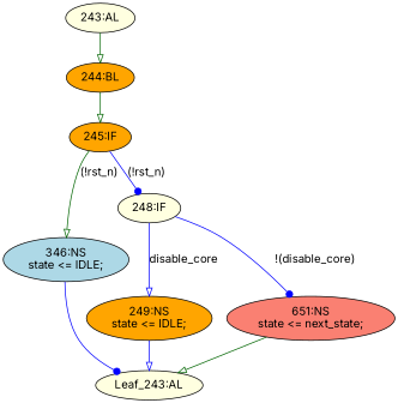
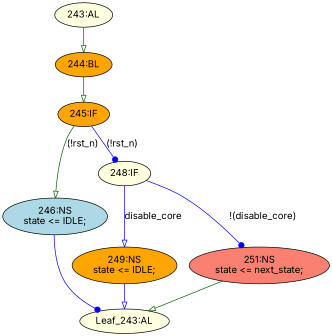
  strict digraph {
    fontname=Inter
    node [fillcolor=lightyellow fontname=Inter statements="[]" style=filled typ=NonblockingSubstitution]
    edge [arrowhead=onormal color=blue cond="[]" fontname=Inter lineno=None]
    n1 [ast="<pyverilog.vparser.ast.Always object at 0x7fd1e8de2ed0>" clk_sens=True label="243:AL" sens="['clk', 'rst_n']" typ=Always use_var="['rst_n', 'IDLE', 'disable_core', 'next_state']"]
    n2 [ast="<pyverilog.vparser.ast.Block object at 0x7fd1e8d9c090>" fillcolor=orange label="244:BL" typ=Block]
    n3 [ast="<pyverilog.vparser.ast.IfStatement object at 0x7fd1e8d9c0d0>" fillcolor=orange label="245:IF" typ=IfStatement]
-   n4 [ast="<pyverilog.vparser.ast.NonblockingSubstitution object at 0x7fd1e8d9c4d0>" fillcolor=lightblue label="346:NS\nstate <= IDLE;" statements="[<pyverilog.vparser.ast.NonblockingSubstitution object at 0x7fd1e8d9c4d0>]"]
+   n4 [ast="<pyverilog.vparser.ast.NonblockingSubstitution object at 0x7fd1e8d9c4d0>" fillcolor=lightblue label="246:NS\nstate <= IDLE;" statements="[<pyverilog.vparser.ast.NonblockingSubstitution object at 0x7fd1e8d9c4d0>]"]
    n5 [ast="<pyverilog.vparser.ast.IfStatement object at 0x7fd1e8d9c150>" label="248:IF" typ=IfStatement]
    n6 [def_var="['state']" label="Leaf_243:AL" statements="" typ=""]
    n7 [ast="<pyverilog.vparser.ast.NonblockingSubstitution object at 0x7fd1e8d9c350>" fillcolor=orange label="249:NS\nstate <= IDLE;" statements="[<pyverilog.vparser.ast.NonblockingSubstitution object at 0x7fd1e8d9c350>]"]
-   n8 [ast="<pyverilog.vparser.ast.NonblockingSubstitution object at 0x7fd1e8d9c190>" fillcolor=salmon label="651:NS\nstate <= next_state;" statements="[<pyverilog.vparser.ast.NonblockingSubstitution object at 0x7fd1e8d9c190>]"]
+   n8 [ast="<pyverilog.vparser.ast.NonblockingSubstitution object at 0x7fd1e8d9c190>" fillcolor=salmon label="251:NS\nstate <= next_state;" statements="[<pyverilog.vparser.ast.NonblockingSubstitution object at 0x7fd1e8d9c190>]"]
    n1 -> n2 [color=darkgreen]
    n2 -> n3 [color=darkgreen]
    n3 -> n4 [color=darkgreen cond="['rst_n']" label="(!rst_n)" lineno=245]
    n3 -> n5 [arrowhead=dot cond="['rst_n']" label="(!rst_n)" lineno=245]
    n4 -> n6 [arrowhead=dot]
    n5 -> n7 [cond="['disable_core']" label=disable_core lineno=248]
    n5 -> n8 [arrowhead=dot cond="['disable_core']" label="!(disable_core)" lineno=248]
    n7 -> n6
    n8 -> n6 [color=darkgreen]
  }
